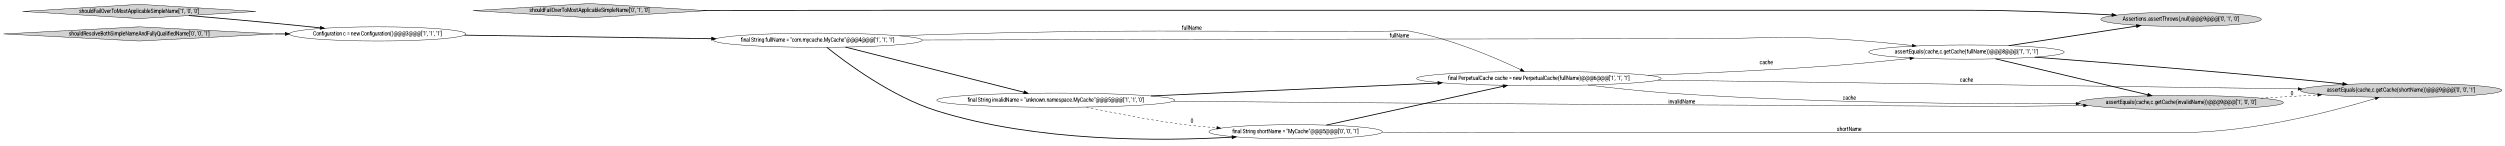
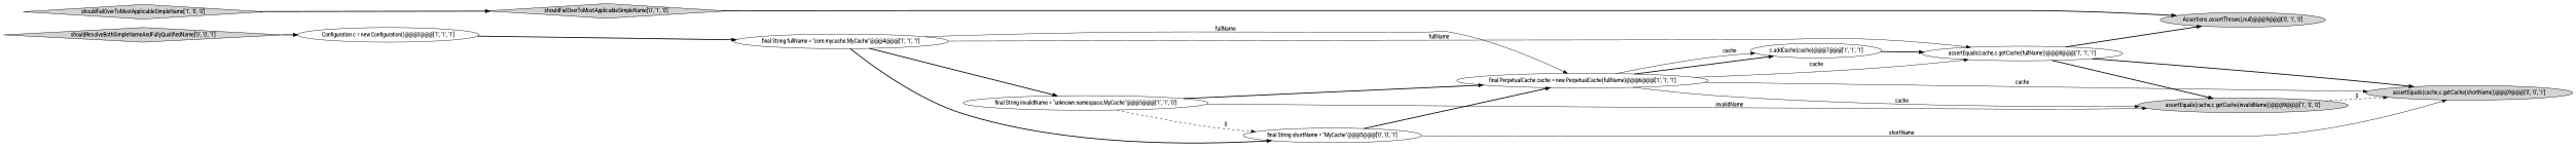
  digraph {
    fontname="Roboto Condensed"
    rankdir=LR
    node [fillcolor=white fontname="Roboto Condensed" shape=ellipse style=filled]
    edge [fontname="Roboto Condensed" style=bold]
    n1 [label="final String fullName = \"com.mycache.MyCache\"@@@4@@@['1', '1', '1']"]
    n2 [label="final PerpetualCache cache = new PerpetualCache(fullName)@@@6@@@['1', '1', '1']"]
    n3 [label="assertEquals(cache,c.getCache(fullName))@@@8@@@['1', '1', '1']"]
    n4 [label="final String invalidName = \"unknown.namespace.MyCache\"@@@5@@@['1', '1', '0']"]
    n5 [label="final String shortName = \"MyCache\"@@@5@@@['0', '0', '1']"]
    n6 [fillcolor=lightgray label="assertEquals(cache,c.getCache(shortName))@@@9@@@['0', '0', '1']"]
    n7 [fillcolor=lightgray label="assertEquals(cache,c.getCache(invalidName))@@@9@@@['1', '0', '0']"]
+   n8 [label="c.addCache(cache)@@@7@@@['1', '1', '1']"]
    n9 [fillcolor=lightgray label="Assertions.assertThrows(,null)@@@9@@@['0', '1', '0']"]
    n10 [label="Configuration c = new Configuration()@@@3@@@['1', '1', '1']"]
    n11 [fillcolor=lightgray label="shouldResolveBothSimpleNameAndFullyQualifiedName['0', '0', '1']" shape=diamond]
    n12 [fillcolor=lightgray label="shouldFailOverToMostApplicableSimpleName['1', '0', '0']" shape=diamond]
    n13 [fillcolor=lightgray label="shouldFailOverToMostApplicableSimpleName['0', '1', '0']" shape=diamond]
    n1 -> n2 [label=fullName style=solid]
    n1 -> n3 [label=fullName style=solid]
    n1 -> n4
    n1 -> n5
    n2 -> n3 [label=cache style=solid]
    n2 -> n6 [label=cache style=solid]
    n2 -> n7 [label=cache style=solid]
+   n2 -> n8 [label=cache style=solid]
+   n2 -> n8
    n3 -> n6
    n3 -> n7
    n3 -> n9
    n4 -> n2
    n4 -> n5 [label=0 style=dashed]
    n4 -> n7 [label=invalidName style=solid]
    n5 -> n2
    n5 -> n6 [label=shortName style=solid]
    n7 -> n6 [label=0 style=dashed]
+   n8 -> n3
    n10 -> n1
    n11 -> n10
-   n12 -> n10
+   n12 -> n13
    n13 -> n9
  }
